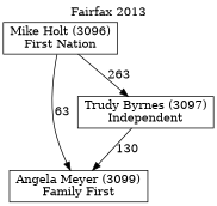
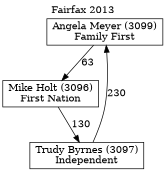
  digraph {
    label="Fairfax 2013"
    labelloc=t
    mclimit=10
    node [shape=box]
    n1 [label="Angela Meyer (3099)\nFamily First"]
    n2 [label="Trudy Byrnes (3097)\nIndependent"]
    n3 [label="Mike Holt (3096)\nFirst Nation"]
-   n2 -> n1 [label=130]
-   n3 -> n1 [label=63]
-   n3 -> n2 [label=263]
+   n2 -> n1 [label=230]
+   n1 -> n3 [label=63]
+   n3 -> n2 [label=130]
  }
